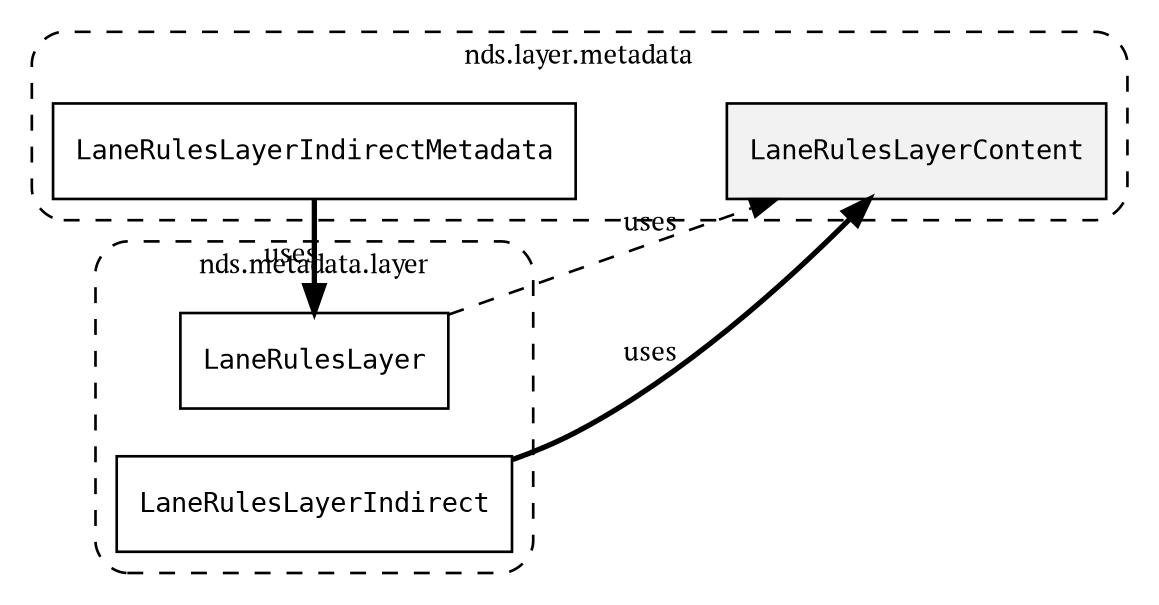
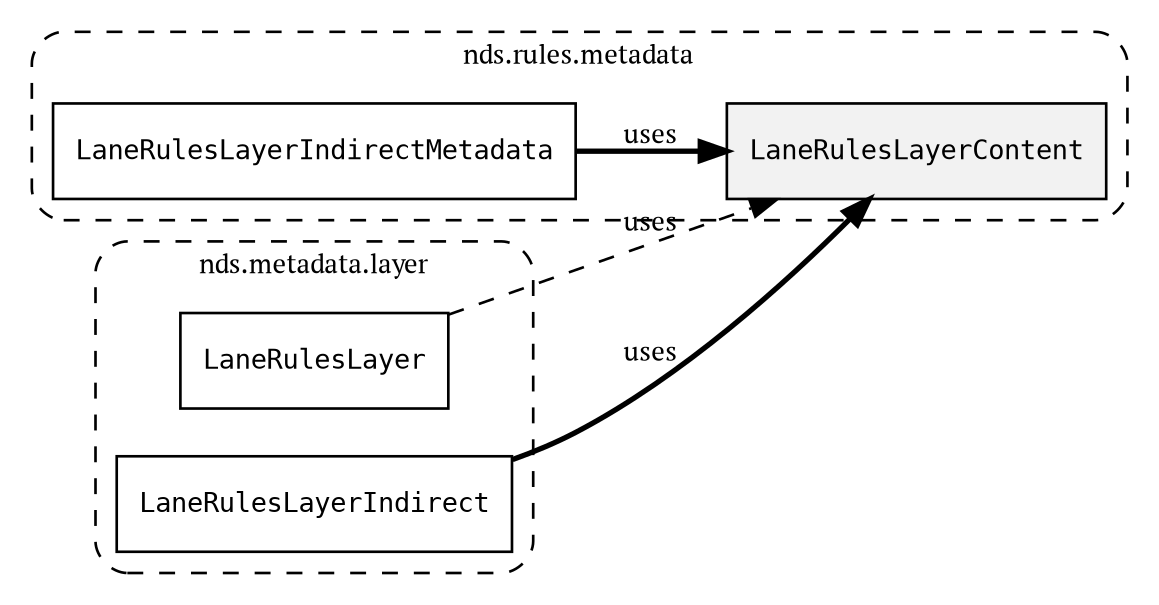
  digraph {
    fontname="PT Serif"
    fontsize=10
    rankdir=LR
    node [fontname="PT Serif" fontsize=10 shape=box]
    edge [fontname="PT Serif" fontsize=10 style=bold]
    n1 [fillcolor="#0000000D" label=<<font face="monospace"><table align="center" border="0" cellspacing="0" cellpadding="0"><tr><td href="../../../content/packages/nds.rules.metadata.html#Bitmask-LaneRulesLayerContent" title="Bitmask defined in nds.rules.metadata">LaneRulesLayerContent</td></tr></table></font>> style=filled]
    n2 [label=<<font face="monospace"><table align="center" border="0" cellspacing="0" cellpadding="0"><tr><td href="../../../content/packages/nds.rules.metadata.html#Structure-LaneRulesLayerIndirectMetadata" title="Structure defined in nds.rules.metadata">LaneRulesLayerIndirectMetadata</td></tr></table></font>>]
    n3 [label=<<font face="monospace"><table align="center" border="0" cellspacing="0" cellpadding="0"><tr><td href="../../../content/packages/nds.rules.layer.html#Structure-LaneRulesLayer" title="Structure defined in nds.rules.layer">LaneRulesLayer</td></tr></table></font>>]
    n4 [label=<<font face="monospace"><table align="center" border="0" cellspacing="0" cellpadding="0"><tr><td href="../../../content/packages/nds.rules.layer.html#Structure-LaneRulesLayerIndirect" title="Structure defined in nds.rules.layer">LaneRulesLayerIndirect</td></tr></table></font>>]
    subgraph cluster_1 {
-     label="nds.layer.metadata"
+     label="nds.rules.metadata"
      style="dashed, rounded"
      n1
      n2
    }
    subgraph cluster_2 {
      label="nds.metadata.layer"
      style="dashed, rounded"
      n3
      n4
    }
-   n2 -> n3 [label=uses]
+   n2 -> n1 [label=uses]
    n3 -> n1 [label=uses style=dashed]
    n4 -> n1 [label=uses]
  }
